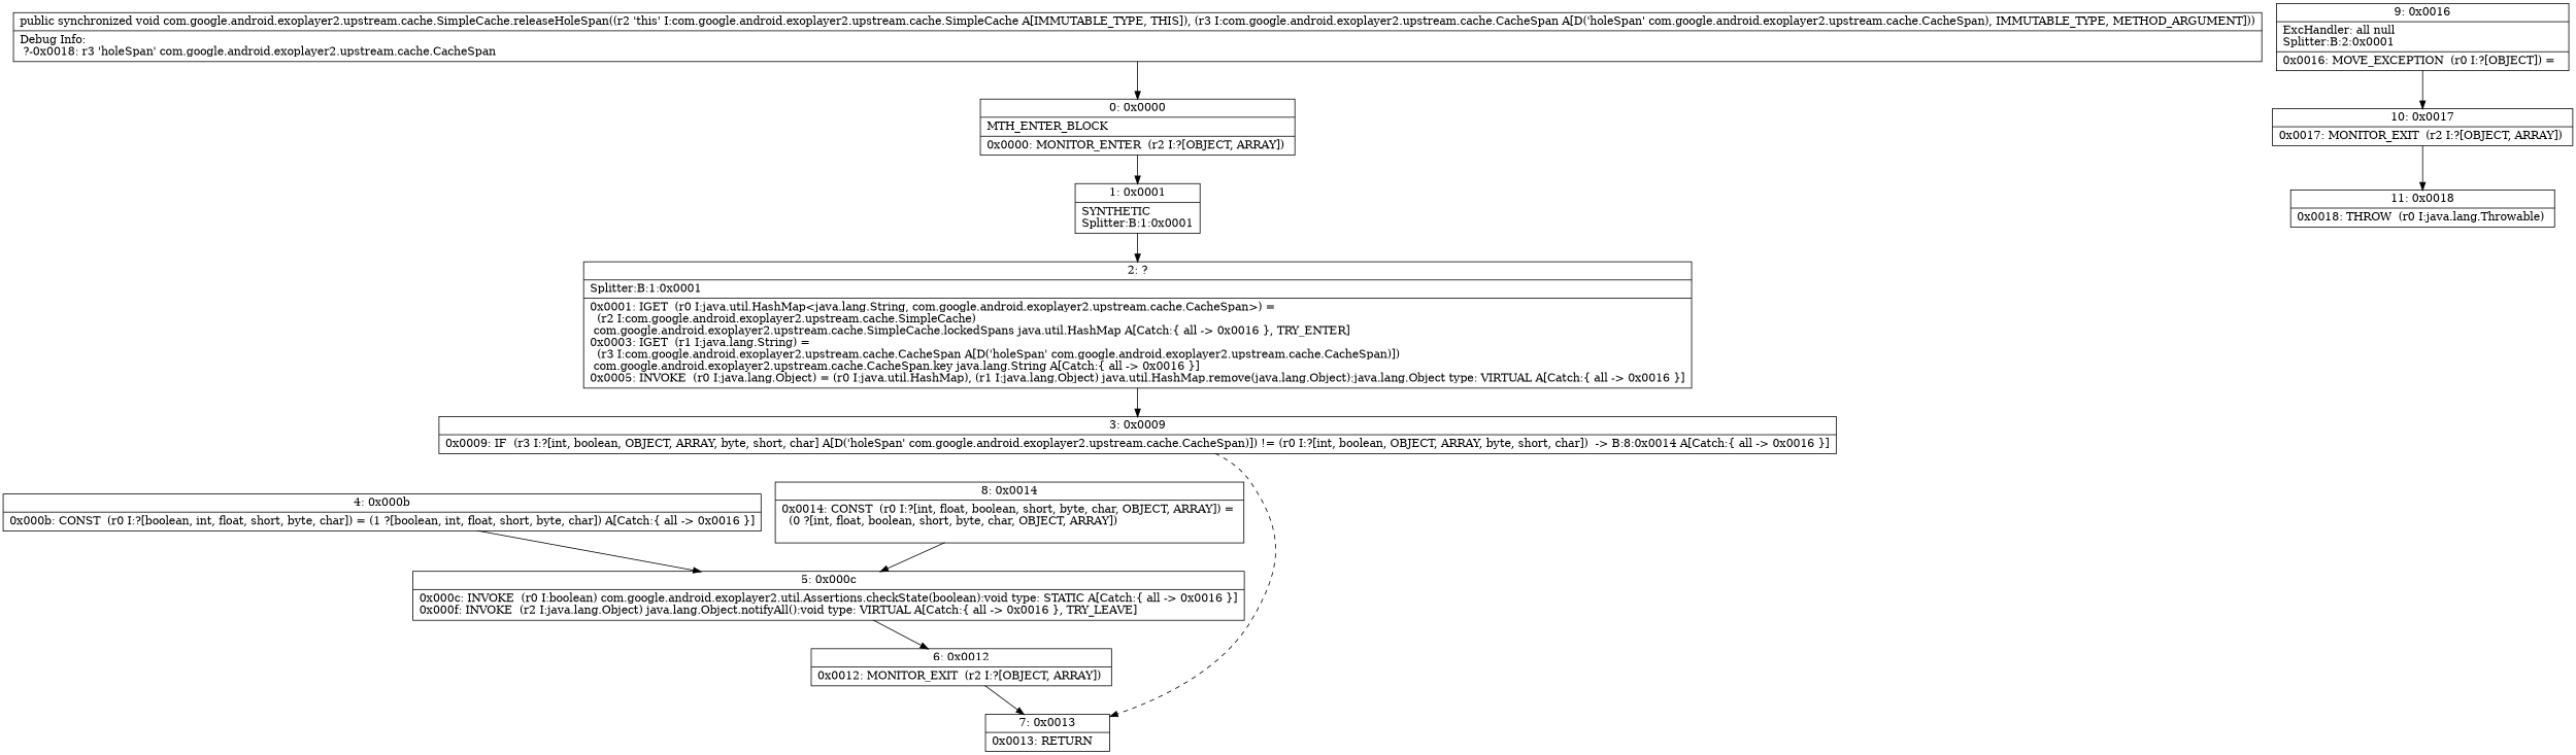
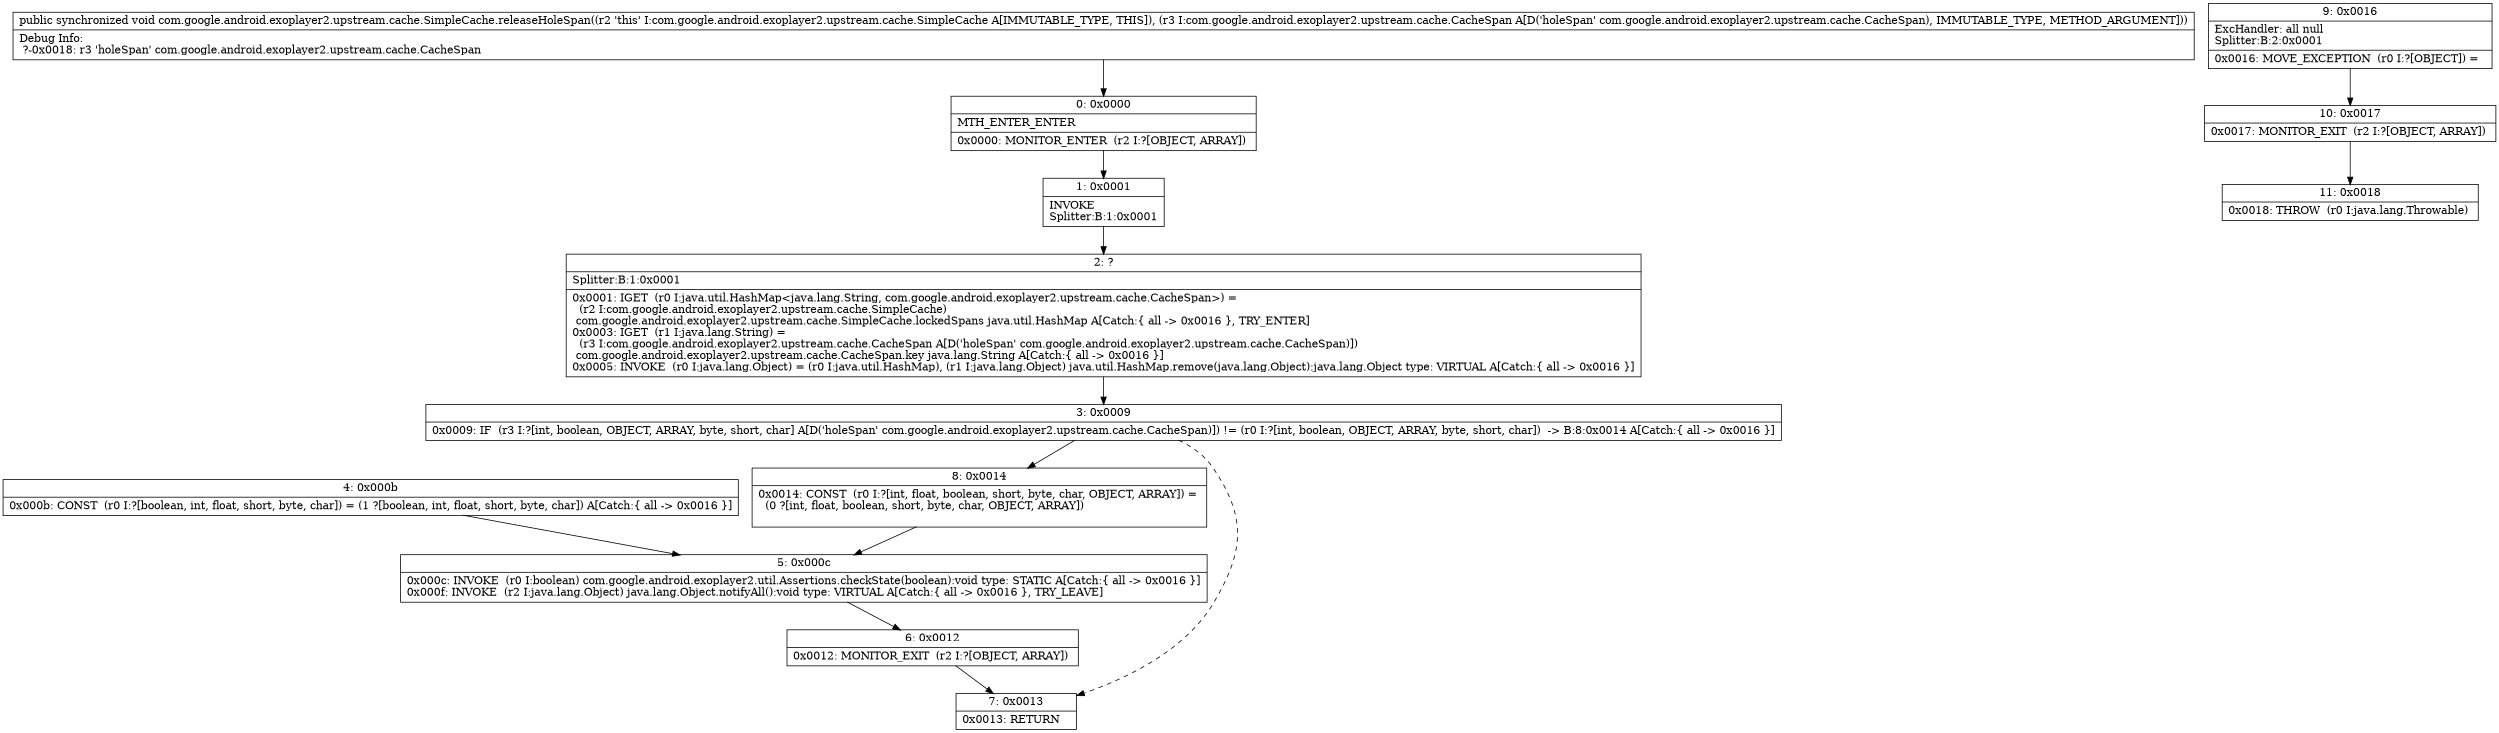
  digraph {
    node [shape=record]
-   n1 [label="{0\:\ 0x0000|MTH_ENTER_BLOCK\l|0x0000: MONITOR_ENTER  (r2 I:?[OBJECT, ARRAY]) \l}"]
-   n2 [label="{1\:\ 0x0001|SYNTHETIC\lSplitter:B:1:0x0001\l}"]
+   n1 [label="{0\:\ 0x0000|MTH_ENTER_ENTER\l|0x0000: MONITOR_ENTER  (r2 I:?[OBJECT, ARRAY]) \l}"]
+   n2 [label="{1\:\ 0x0001|INVOKE\lSplitter:B:1:0x0001\l}"]
    n3 [label="{2\:\ ?|Splitter:B:1:0x0001\l|0x0001: IGET  (r0 I:java.util.HashMap\<java.lang.String, com.google.android.exoplayer2.upstream.cache.CacheSpan\>) = \l  (r2 I:com.google.android.exoplayer2.upstream.cache.SimpleCache)\l com.google.android.exoplayer2.upstream.cache.SimpleCache.lockedSpans java.util.HashMap A[Catch:\{ all \-\> 0x0016 \}, TRY_ENTER]\l0x0003: IGET  (r1 I:java.lang.String) = \l  (r3 I:com.google.android.exoplayer2.upstream.cache.CacheSpan A[D('holeSpan' com.google.android.exoplayer2.upstream.cache.CacheSpan)])\l com.google.android.exoplayer2.upstream.cache.CacheSpan.key java.lang.String A[Catch:\{ all \-\> 0x0016 \}]\l0x0005: INVOKE  (r0 I:java.lang.Object) = (r0 I:java.util.HashMap), (r1 I:java.lang.Object) java.util.HashMap.remove(java.lang.Object):java.lang.Object type: VIRTUAL A[Catch:\{ all \-\> 0x0016 \}]\l}"]
    n4 [label="{3\:\ 0x0009|0x0009: IF  (r3 I:?[int, boolean, OBJECT, ARRAY, byte, short, char] A[D('holeSpan' com.google.android.exoplayer2.upstream.cache.CacheSpan)]) != (r0 I:?[int, boolean, OBJECT, ARRAY, byte, short, char])  \-\> B:8:0x0014 A[Catch:\{ all \-\> 0x0016 \}]\l}"]
    n5 [label="{9\:\ 0x0016|ExcHandler: all null\lSplitter:B:2:0x0001\l|0x0016: MOVE_EXCEPTION  (r0 I:?[OBJECT]) =  \l}"]
    n6 [label="{10\:\ 0x0017|0x0017: MONITOR_EXIT  (r2 I:?[OBJECT, ARRAY]) \l}"]
    n7 [label="{8\:\ 0x0014|0x0014: CONST  (r0 I:?[int, float, boolean, short, byte, char, OBJECT, ARRAY]) = \l  (0 ?[int, float, boolean, short, byte, char, OBJECT, ARRAY])\l \l}"]
    n8 [label="{7\:\ 0x0013|0x0013: RETURN   \l}"]
    n9 [label="{4\:\ 0x000b|0x000b: CONST  (r0 I:?[boolean, int, float, short, byte, char]) = (1 ?[boolean, int, float, short, byte, char]) A[Catch:\{ all \-\> 0x0016 \}]\l}"]
    n10 [label="{5\:\ 0x000c|0x000c: INVOKE  (r0 I:boolean) com.google.android.exoplayer2.util.Assertions.checkState(boolean):void type: STATIC A[Catch:\{ all \-\> 0x0016 \}]\l0x000f: INVOKE  (r2 I:java.lang.Object) java.lang.Object.notifyAll():void type: VIRTUAL A[Catch:\{ all \-\> 0x0016 \}, TRY_LEAVE]\l}"]
    n11 [label="{6\:\ 0x0012|0x0012: MONITOR_EXIT  (r2 I:?[OBJECT, ARRAY]) \l}"]
    n12 [label="{11\:\ 0x0018|0x0018: THROW  (r0 I:java.lang.Throwable) \l}"]
    n13 [label="{public synchronized void com.google.android.exoplayer2.upstream.cache.SimpleCache.releaseHoleSpan((r2 'this' I:com.google.android.exoplayer2.upstream.cache.SimpleCache A[IMMUTABLE_TYPE, THIS]), (r3 I:com.google.android.exoplayer2.upstream.cache.CacheSpan A[D('holeSpan' com.google.android.exoplayer2.upstream.cache.CacheSpan), IMMUTABLE_TYPE, METHOD_ARGUMENT]))  | Debug Info:\l  ?\-0x0018: r3 'holeSpan' com.google.android.exoplayer2.upstream.cache.CacheSpan\l}"]
    n1 -> n2
    n2 -> n3
    n3 -> n4
+   n4 -> n7
    n4 -> n8 [style=dashed]
    n5 -> n6
    n6 -> n12
    n7 -> n10
    n9 -> n10
    n10 -> n11
    n11 -> n8
    n13 -> n1
  }
